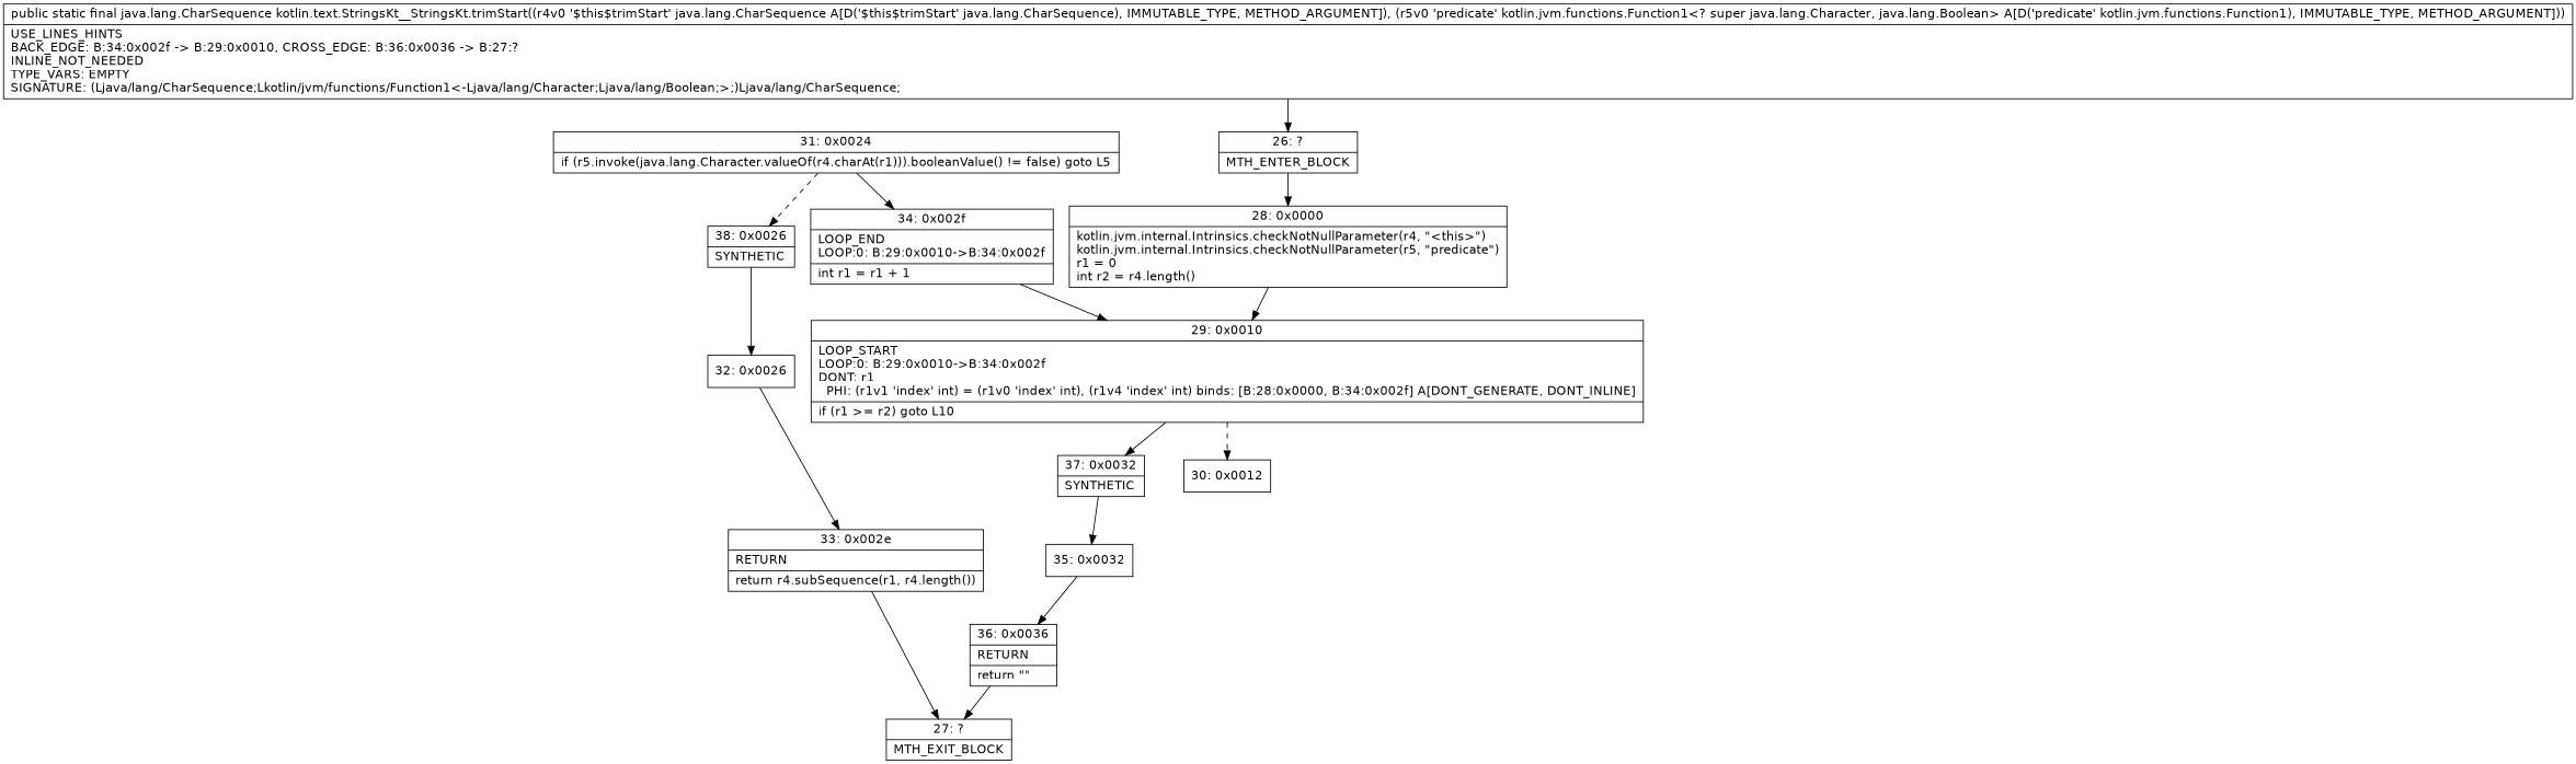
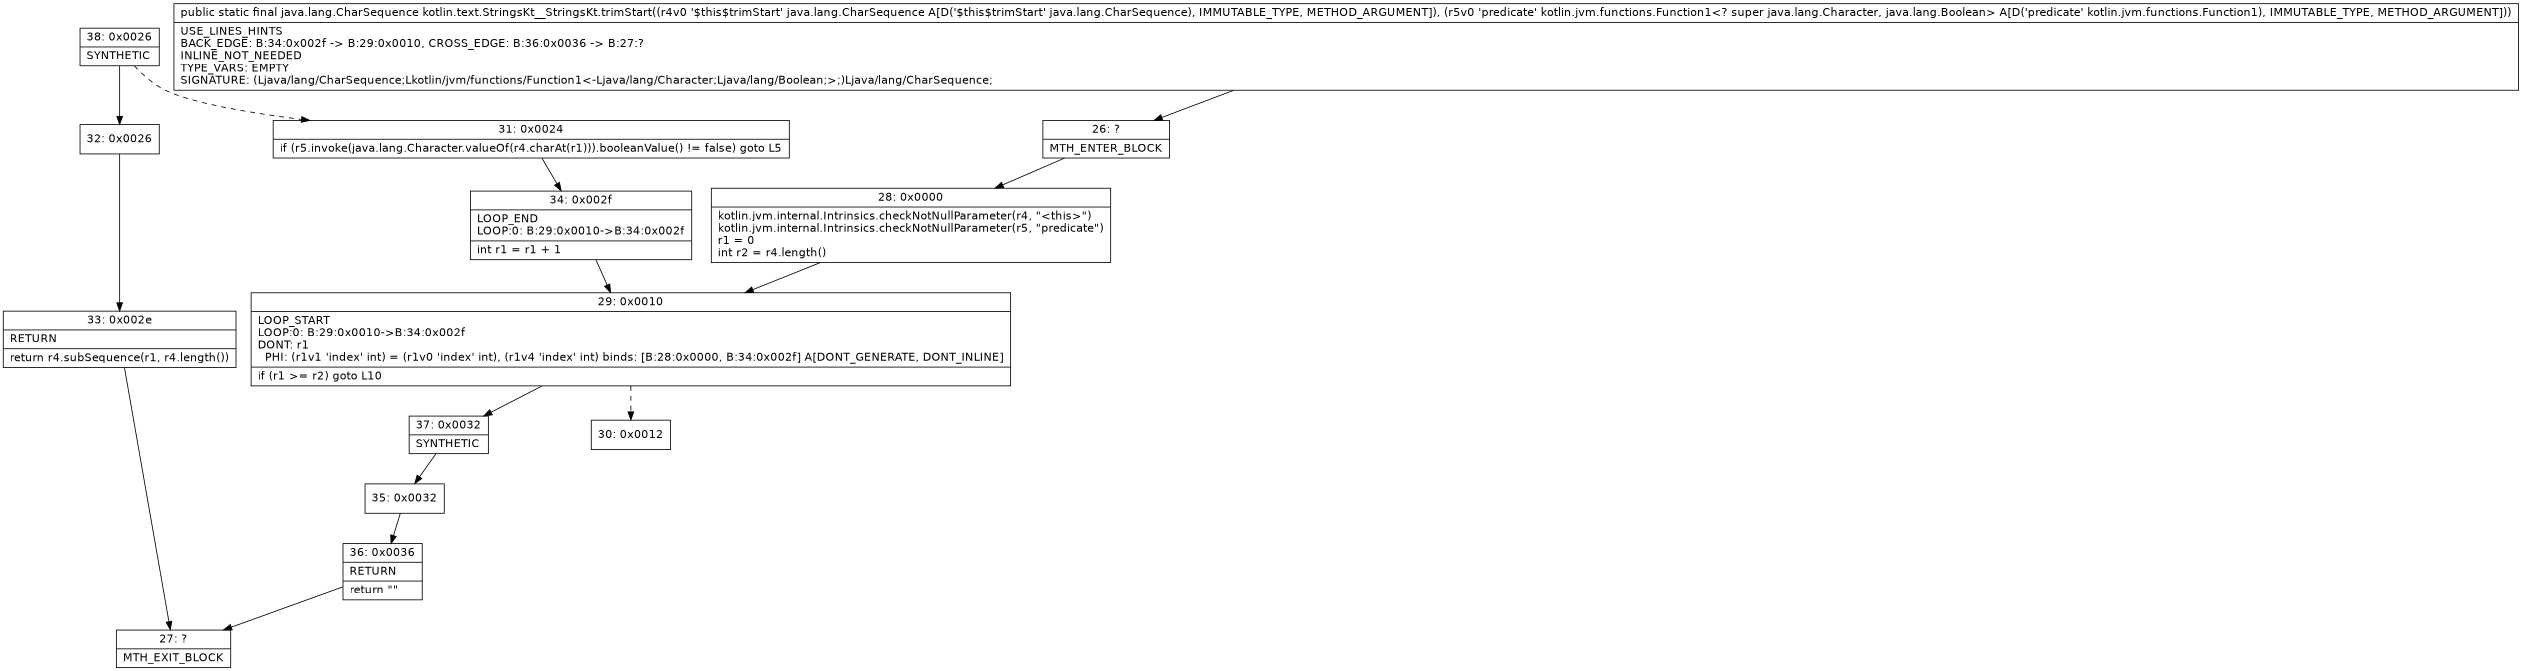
  digraph {
    fontname="DejaVu Sans"
    node [fontname="DejaVu Sans" shape=record]
    edge [fontname="DejaVu Sans"]
    n1 [label="{26\:\ ?|MTH_ENTER_BLOCK\l}"]
    n2 [label="{28\:\ 0x0000|kotlin.jvm.internal.Intrinsics.checkNotNullParameter(r4, \"\<this\>\")\lkotlin.jvm.internal.Intrinsics.checkNotNullParameter(r5, \"predicate\")\lr1 = 0\lint r2 = r4.length()\l}"]
    n3 [label="{29\:\ 0x0010|LOOP_START\lLOOP:0: B:29:0x0010\-\>B:34:0x002f\lDONT: r1 \l  PHI: (r1v1 'index' int) = (r1v0 'index' int), (r1v4 'index' int) binds: [B:28:0x0000, B:34:0x002f] A[DONT_GENERATE, DONT_INLINE]\l|if (r1 \>= r2) goto L10\l}"]
    n4 [label="{30\:\ 0x0012}"]
    n5 [label="{37\:\ 0x0032|SYNTHETIC\l}"]
    n6 [label="{35\:\ 0x0032}"]
    n7 [label="{31\:\ 0x0024|if (r5.invoke(java.lang.Character.valueOf(r4.charAt(r1))).booleanValue() != false) goto L5\l}"]
    n8 [label="{34\:\ 0x002f|LOOP_END\lLOOP:0: B:29:0x0010\-\>B:34:0x002f\l|int r1 = r1 + 1\l}"]
    n9 [label="{38\:\ 0x0026|SYNTHETIC\l}"]
    n10 [label="{32\:\ 0x0026}"]
    n11 [label="{33\:\ 0x002e|RETURN\l|return r4.subSequence(r1, r4.length())\l}"]
    n12 [label="{27\:\ ?|MTH_EXIT_BLOCK\l}"]
    n13 [label="{36\:\ 0x0036|RETURN\l|return \"\"\l}"]
    n14 [label="{public static final java.lang.CharSequence kotlin.text.StringsKt__StringsKt.trimStart((r4v0 '$this$trimStart' java.lang.CharSequence A[D('$this$trimStart' java.lang.CharSequence), IMMUTABLE_TYPE, METHOD_ARGUMENT]), (r5v0 'predicate' kotlin.jvm.functions.Function1\<? super java.lang.Character, java.lang.Boolean\> A[D('predicate' kotlin.jvm.functions.Function1), IMMUTABLE_TYPE, METHOD_ARGUMENT]))  | USE_LINES_HINTS\lBACK_EDGE: B:34:0x002f \-\> B:29:0x0010, CROSS_EDGE: B:36:0x0036 \-\> B:27:?\lINLINE_NOT_NEEDED\lTYPE_VARS: EMPTY\lSIGNATURE: (Ljava\/lang\/CharSequence;Lkotlin\/jvm\/functions\/Function1\<\-Ljava\/lang\/Character;Ljava\/lang\/Boolean;\>;)Ljava\/lang\/CharSequence;\l}"]
    n1 -> n2
    n2 -> n3
    n3 -> n4 [style=dashed]
    n3 -> n5
    n5 -> n6
    n6 -> n13
    n7 -> n8
-   n7 -> n9 [style=dashed]
+   n9 -> n7 [style=dashed]
    n8 -> n3
    n9 -> n10
    n10 -> n11
    n11 -> n12
    n13 -> n12
    n14 -> n1
  }
